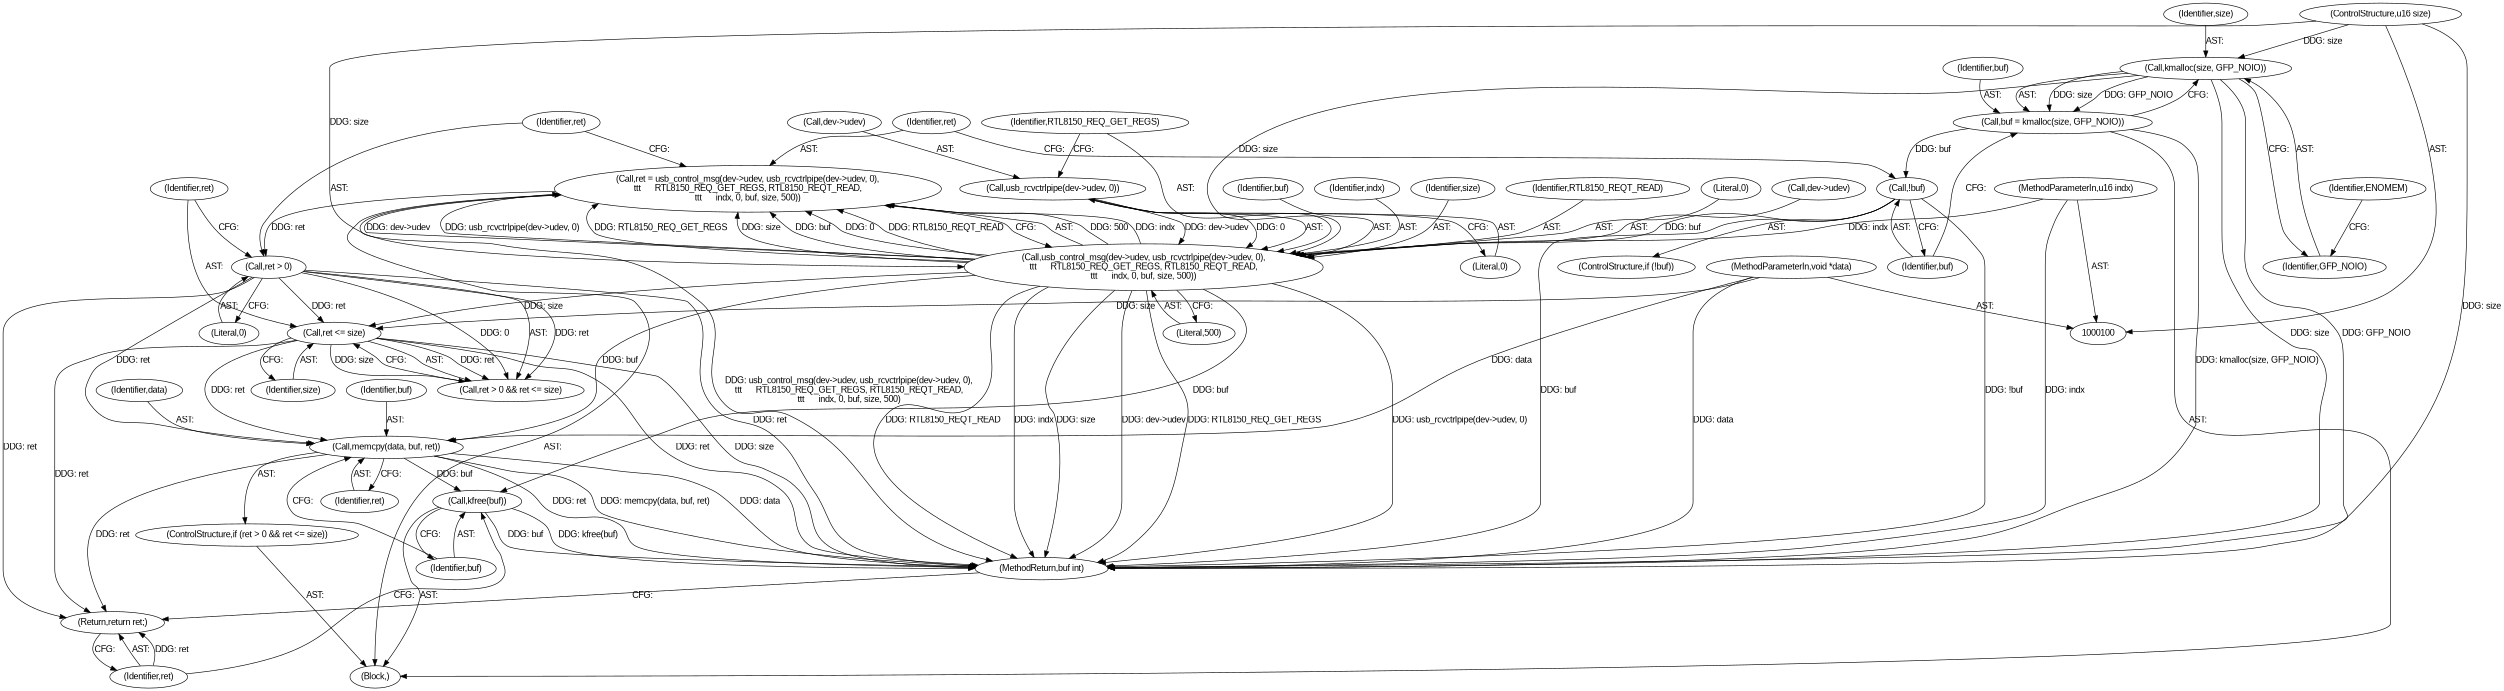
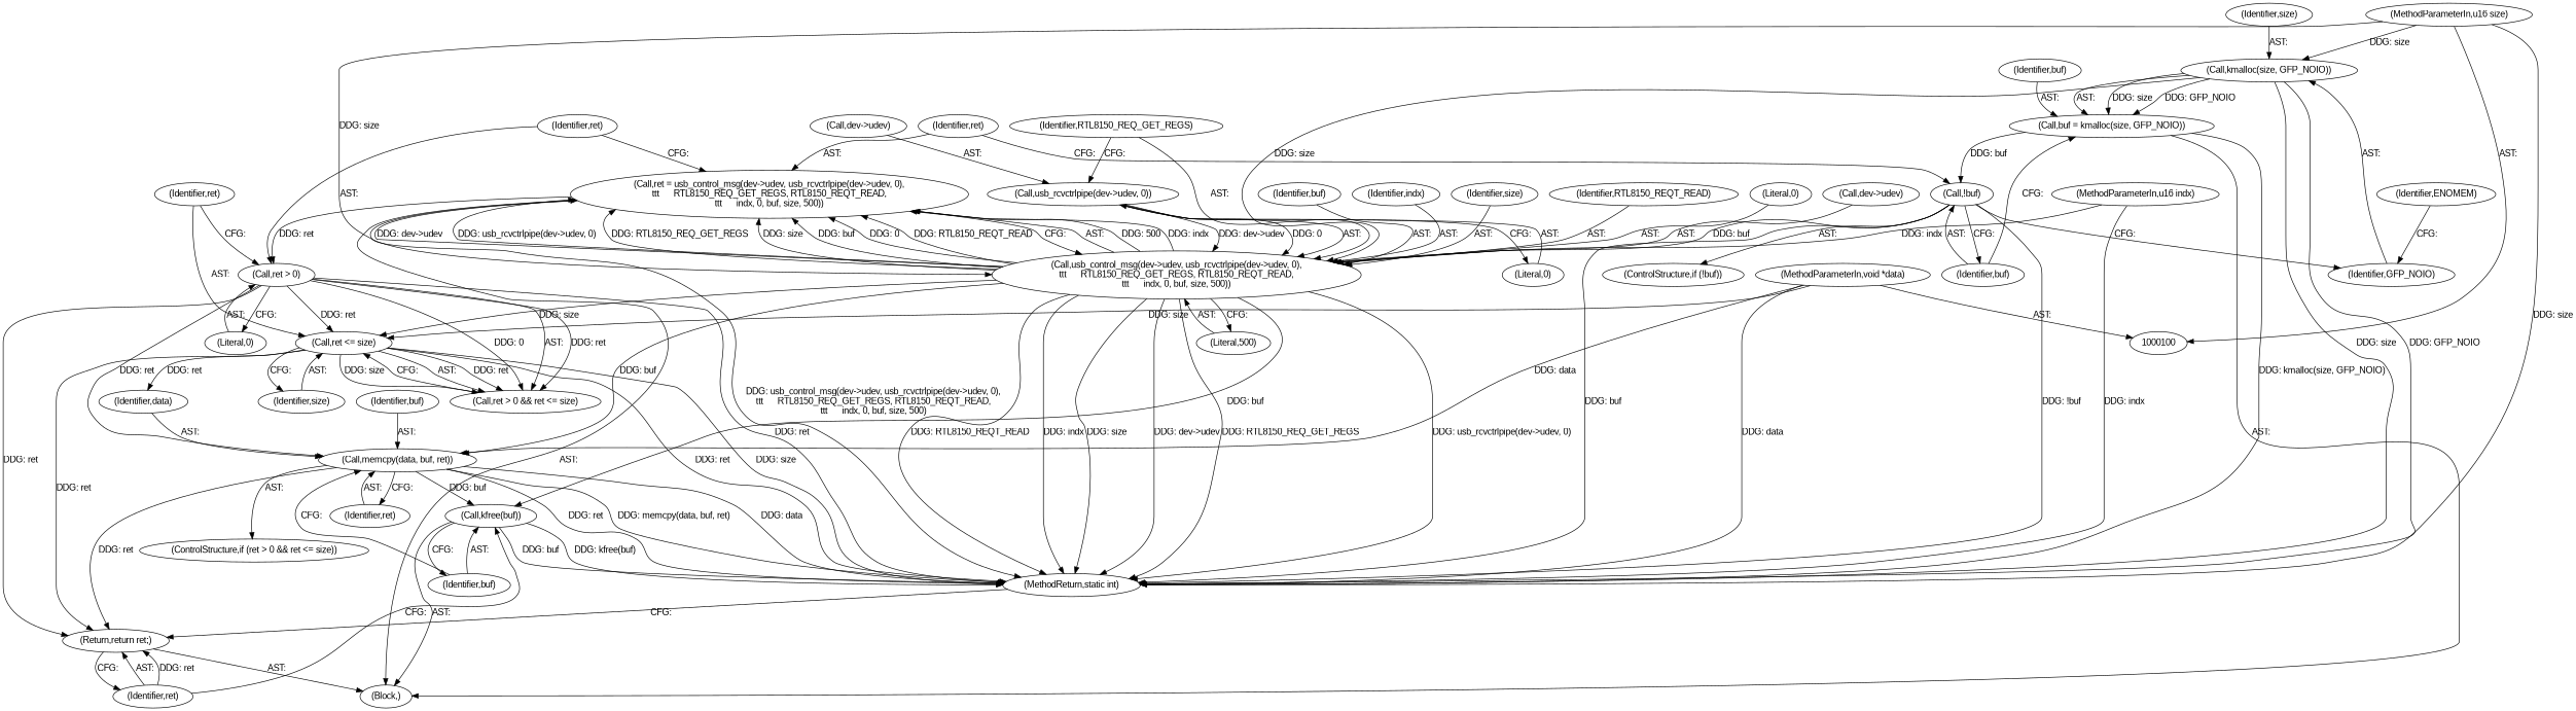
  digraph {
    fontname="Liberation Sans"
    node [fontname="Liberation Sans"]
    edge [fontname="Liberation Sans"]
    n1 [label="(Call,memcpy(data, buf, ret))"]
    n2 [label="(Call,kfree(buf))"]
    n3 [label="(Return,return ret;)"]
    n4 [label="(ControlStructure,if (ret > 0 && ret <= size))"]
    n5 [label="(Identifier,ret)"]
-   n6 [label="(MethodReturn,buf int)"]
+   n6 [label="(MethodReturn,static int)"]
    n7 [label="(Block,)"]
    n8 [label="(Identifier,buf)"]
    n9 [label="(Identifier,ret)"]
    n10 [label="(MethodParameterIn,void *data)"]
    1000100
    n12 [label="(Call,ret <= size)"]
    n13 [label="(Call,usb_control_msg(dev->udev, usb_rcvctrlpipe(dev->udev, 0),\n\t\t\t      RTL8150_REQ_GET_REGS, RTL8150_REQT_READ,\n\t\t\t      indx, 0, buf, size, 500))"]
    n14 [label="(Call,ret = usb_control_msg(dev->udev, usb_rcvctrlpipe(dev->udev, 0),\n\t\t\t      RTL8150_REQ_GET_REGS, RTL8150_REQT_READ,\n\t\t\t      indx, 0, buf, size, 500))"]
    n15 [label="(Literal,500)"]
    n16 [label="(Call,ret > 0)"]
    n17 [label="(Call,ret > 0 && ret <= size)"]
    n18 [label="(Identifier,size)"]
    n19 [label="(Call,usb_rcvctrlpipe(dev->udev, 0))"]
    n20 [label="(Literal,0)"]
    n21 [label="(MethodParameterIn,u16 indx)"]
    n22 [label="(Call,!buf)"]
    n23 [label="(Identifier,buf)"]
    n24 [label="(ControlStructure,if (!buf))"]
    n25 [label="(Call,buf = kmalloc(size, GFP_NOIO))"]
    n26 [label="(Call,kmalloc(size, GFP_NOIO))"]
    n27 [label="(Identifier,GFP_NOIO)"]
-   n28 [label="(ControlStructure,u16 size)"]
+   n28 [label="(MethodParameterIn,u16 size)"]
    n29 [label="(Literal,0)"]
    n30 [label="(Call,dev->udev)"]
    n31 [label="(Identifier,ENOMEM)"]
    n32 [label="(Identifier,buf)"]
    n33 [label="(Identifier,ret)"]
    n34 [label="(Identifier,indx)"]
    n35 [label="(Identifier,size)"]
    n36 [label="(Identifier,RTL8150_REQT_READ)"]
    n37 [label="(Identifier,RTL8150_REQ_GET_REGS)"]
    n38 [label="(Literal,0)"]
    n39 [label="(Identifier,ret)"]
    n40 [label="(Identifier,buf)"]
    n41 [label="(Call,dev->udev)"]
    n42 [label="(Identifier,size)"]
    n43 [label="(Identifier,data)"]
    n44 [label="(Identifier,buf)"]
    n45 [label="(Identifier,ret)"]
    n1 -> n2 [label="DDG: buf"]
    n1 -> n3 [label="DDG: ret"]
    n1 -> n4 [label="AST: "]
    n1 -> n5 [label="CFG: "]
    n1 -> n6 [label="DDG: data"]
    n1 -> n6 [label="DDG: ret"]
    n1 -> n6 [label="DDG: memcpy(data, buf, ret)"]
    n2 -> n6 [label="DDG: buf"]
    n2 -> n6 [label="DDG: kfree(buf)"]
    n2 -> n7 [label="AST: "]
    n2 -> n8 [label="CFG: "]
-   n4 -> n7 [label="AST: "]
+   n3 -> n7 [label="AST: "]
    n3 -> n9 [label="CFG: "]
    n5 -> n1 [label="AST: "]
    n6 -> n3 [label="CFG: "]
    n8 -> n1 [label="CFG: "]
    n8 -> n2 [label="AST: "]
    n9 -> n2 [label="CFG: "]
    n9 -> n3 [label="AST: "]
    n9 -> n3 [label="DDG: ret"]
    n10 -> n1 [label="DDG: data"]
    n10 -> n6 [label="DDG: data"]
    n10 -> 1000100 [label="AST: "]
    n10 -> n12 [label="DDG: size"]
-   n12 -> n1 [label="DDG: ret"]
+   n12 -> n43 [label="DDG: ret"]
    n12 -> n3 [label="DDG: ret"]
    n12 -> n6 [label="DDG: size"]
    n12 -> n6 [label="DDG: ret"]
    n12 -> n17 [label="AST: "]
    n12 -> n17 [label="DDG: ret"]
    n12 -> n17 [label="DDG: size"]
    n12 -> n18 [label="CFG: "]
    n13 -> n1 [label="DDG: buf"]
    n13 -> n2 [label="DDG: buf"]
    n13 -> n6 [label="DDG: RTL8150_REQ_GET_REGS"]
    n13 -> n6 [label="DDG: usb_rcvctrlpipe(dev->udev, 0)"]
    n13 -> n6 [label="DDG: RTL8150_REQT_READ"]
    n13 -> n6 [label="DDG: indx"]
    n13 -> n6 [label="DDG: size"]
    n13 -> n6 [label="DDG: dev->udev"]
    n13 -> n12 [label="DDG: size"]
    n13 -> n14 [label="AST: "]
    n13 -> n14 [label="DDG: 500"]
    n13 -> n14 [label="DDG: indx"]
    n13 -> n14 [label="DDG: dev->udev"]
    n13 -> n14 [label="DDG: usb_rcvctrlpipe(dev->udev, 0)"]
    n13 -> n14 [label="DDG: RTL8150_REQ_GET_REGS"]
    n13 -> n14 [label="DDG: size"]
    n13 -> n14 [label="DDG: buf"]
    n13 -> n14 [label="DDG: 0"]
    n13 -> n14 [label="DDG: RTL8150_REQT_READ"]
    n13 -> n15 [label="CFG: "]
    n14 -> n6 [label="DDG: usb_control_msg(dev->udev, usb_rcvctrlpipe(dev->udev, 0),\n\t\t\t      RTL8150_REQ_GET_REGS, RTL8150_REQT_READ,\n\t\t\t      indx, 0, buf, size, 500)"]
    n14 -> n7 [label="AST: "]
    n14 -> n13 [label="CFG: "]
    n14 -> n16 [label="DDG: ret"]
    n15 -> n13 [label="AST: "]
    n16 -> n1 [label="DDG: ret"]
    n16 -> n3 [label="DDG: ret"]
    n16 -> n6 [label="DDG: ret"]
    n16 -> n12 [label="DDG: ret"]
    n16 -> n17 [label="AST: "]
    n16 -> n17 [label="DDG: ret"]
    n16 -> n17 [label="DDG: 0"]
    n16 -> n29 [label="CFG: "]
    n17 -> n12 [label="CFG: "]
    n18 -> n12 [label="AST: "]
    n19 -> n13 [label="AST: "]
    n19 -> n13 [label="DDG: dev->udev"]
    n19 -> n13 [label="DDG: 0"]
    n19 -> n20 [label="CFG: "]
    n20 -> n19 [label="AST: "]
    n21 -> n6 [label="DDG: indx"]
-   n21 -> 1000100 [label="AST: "]
    n21 -> n13 [label="DDG: indx"]
    n22 -> n6 [label="DDG: !buf"]
    n22 -> n6 [label="DDG: buf"]
    n22 -> n13 [label="DDG: buf"]
    n22 -> n23 [label="CFG: "]
    n22 -> n24 [label="AST: "]
    n23 -> n22 [label="AST: "]
    n23 -> n25 [label="CFG: "]
    n25 -> n6 [label="DDG: kmalloc(size, GFP_NOIO)"]
    n25 -> n7 [label="AST: "]
    n25 -> n22 [label="DDG: buf"]
-   n25 -> n26 [label="CFG: "]
    n26 -> n6 [label="DDG: size"]
    n26 -> n6 [label="DDG: GFP_NOIO"]
    n26 -> n13 [label="DDG: size"]
    n26 -> n25 [label="AST: "]
    n26 -> n25 [label="DDG: size"]
    n26 -> n25 [label="DDG: GFP_NOIO"]
-   n26 -> n27 [label="CFG: "]
+   n22 -> n27 [label="CFG: "]
    n27 -> n26 [label="AST: "]
    n28 -> n6 [label="DDG: size"]
    n28 -> 1000100 [label="AST: "]
    n28 -> n13 [label="DDG: size"]
    n28 -> n26 [label="DDG: size"]
    n29 -> n16 [label="AST: "]
    n30 -> n19 [label="AST: "]
    n31 -> n27 [label="CFG: "]
    n32 -> n13 [label="AST: "]
    n33 -> n14 [label="AST: "]
    n33 -> n22 [label="CFG: "]
    n34 -> n13 [label="AST: "]
    n35 -> n13 [label="AST: "]
    n36 -> n13 [label="AST: "]
    n37 -> n13 [label="AST: "]
    n37 -> n19 [label="CFG: "]
    n38 -> n13 [label="AST: "]
    n39 -> n12 [label="AST: "]
    n39 -> n16 [label="CFG: "]
    n40 -> n1 [label="AST: "]
    n41 -> n13 [label="AST: "]
    n42 -> n26 [label="AST: "]
    n43 -> n1 [label="AST: "]
    n44 -> n25 [label="AST: "]
    n45 -> n14 [label="CFG: "]
    n45 -> n16 [label="AST: "]
  }
